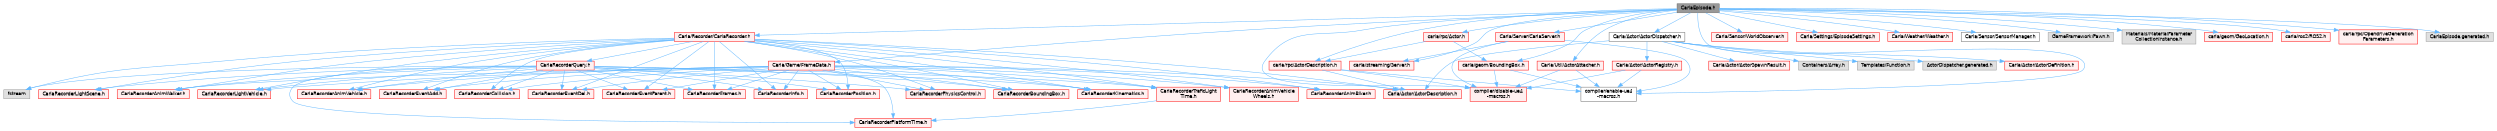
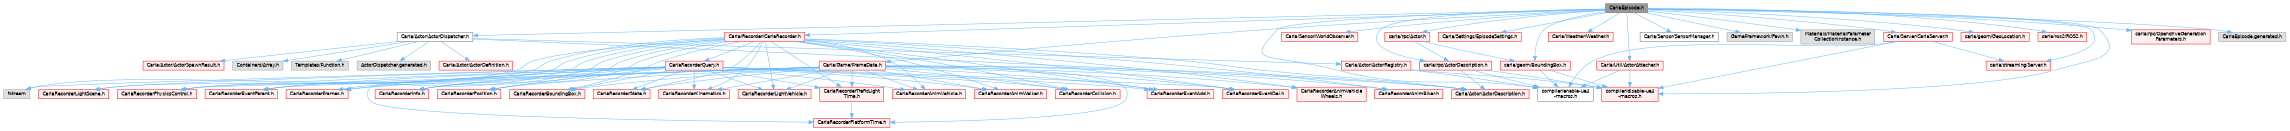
  digraph {
    node [color=red fillcolor="#FFF0F0" fontname=Helvetica fontsize=10 shape=box style=filled]
    edge [color=steelblue1 fontname=Helvetica fontsize=10 labelfontname=Helvetica labelfontsize=10 style=solid]
    n1 [color=gray40 fillcolor=grey60 fontcolor=black height=0.2 label="CarlaEpisode.h" width=0.4]
    n2 [color=grey40 fillcolor=white height=0.2 label="Carla/Actor/ActorDispatcher.h" width=0.4]
    n3 [height=0.2 label="compiler/disable-ue4\l-macros.h" width=0.4]
    n4 [color=grey40 fillcolor=white height=0.2 label="compiler/enable-ue4\l-macros.h" width=0.4]
    n5 [height=0.2 label="Carla/Recorder/CarlaRecorder.h" width=0.4]
    n6 [height=0.2 label="Carla/Sensor/WorldObserver.h" width=0.4]
    n7 [height=0.2 label="Carla/Server/CarlaServer.h" width=0.4]
    n8 [height=0.2 label="carla/streaming/Server.h" width=0.4]
    n9 [height=0.2 label="Carla/Settings/EpisodeSettings.h" width=0.4]
    n10 [height=0.2 label="Carla/Util/ActorAttacher.h" width=0.4]
    n11 [height=0.2 label="Carla/Weather/Weather.h" width=0.4]
    n12 [height=0.2 label="Carla/Game/FrameData.h" width=0.4]
    n13 [color=grey40 fillcolor=white height=0.2 label="Carla/Sensor/SensorManager.h" width=0.4]
    n14 [color=grey60 fillcolor="#E0E0E0" height=0.2 label="GameFramework/Pawn.h" width=0.4]
    n15 [color=grey60 fillcolor="#E0E0E0" height=0.2 label="Materials/MaterialParameter\lCollectionInstance.h" width=0.4]
    n16 [height=0.2 label="carla/geom/BoundingBox.h" width=0.4]
    n17 [height=0.2 label="carla/geom/GeoLocation.h" width=0.4]
    n18 [height=0.2 label="carla/ros2/ROS2.h" width=0.4]
    n19 [height=0.2 label="carla/rpc/Actor.h" width=0.4]
    n20 [height=0.2 label="carla/rpc/ActorDescription.h" width=0.4]
    n21 [height=0.2 label="carla/rpc/OpendriveGeneration\lParameters.h" width=0.4]
    n22 [color=grey60 fillcolor="#E0E0E0" height=0.2 label="CarlaEpisode.generated.h" width=0.4]
    n23 [height=0.2 label="Carla/Actor/ActorDefinition.h" width=0.4]
    n24 [height=0.2 label="Carla/Actor/ActorDescription.h" width=0.4]
    n25 [height=0.2 label="Carla/Actor/ActorRegistry.h" width=0.4]
    n26 [height=0.2 label="Carla/Actor/ActorSpawnResult.h" width=0.4]
    n27 [color=grey60 fillcolor="#E0E0E0" height=0.2 label="Containers/Array.h" width=0.4]
    n28 [color=grey60 fillcolor="#E0E0E0" height=0.2 label="Templates/Function.h" width=0.4]
    n29 [color=grey60 fillcolor="#E0E0E0" height=0.2 label="ActorDispatcher.generated.h" width=0.4]
    n30 [color=grey60 fillcolor="#E0E0E0" height=0.2 label=fstream width=0.4]
    n31 [height=0.2 label="CarlaRecorderTraficLight\lTime.h" width=0.4]
    n32 [height=0.2 label="CarlaRecorderPhysicsControl.h" width=0.4]
    n33 [height=0.2 label="CarlaRecorderBoundingBox.h" width=0.4]
    n34 [height=0.2 label="CarlaRecorderKinematics.h" width=0.4]
    n35 [height=0.2 label="CarlaRecorderLightScene.h" width=0.4]
    n36 [height=0.2 label="CarlaRecorderLightVehicle.h" width=0.4]
    n37 [height=0.2 label="CarlaRecorderAnimVehicle.h" width=0.4]
    n38 [height=0.2 label="CarlaRecorderAnimVehicle\lWheels.h" width=0.4]
    n39 [height=0.2 label="CarlaRecorderAnimWalker.h" width=0.4]
    n40 [height=0.2 label="CarlaRecorderAnimBiker.h" width=0.4]
    n41 [height=0.2 label="CarlaRecorderCollision.h" width=0.4]
    n42 [height=0.2 label="CarlaRecorderEventAdd.h" width=0.4]
    n43 [height=0.2 label="CarlaRecorderEventDel.h" width=0.4]
    n44 [height=0.2 label="CarlaRecorderEventParent.h" width=0.4]
    n45 [height=0.2 label="CarlaRecorderFrames.h" width=0.4]
    n46 [height=0.2 label="CarlaRecorderInfo.h" width=0.4]
    n47 [height=0.2 label="CarlaRecorderPosition.h" width=0.4]
    n48 [height=0.2 label="CarlaRecorderQuery.h" width=0.4]
+   n49 [height=0.2 label="CarlaRecorderState.h" width=0.4]
    n50 [height=0.2 label="CarlaRecorderPlatformTime.h" width=0.4]
    n1 -> n2
    n1 -> n3
    n1 -> n4
    n1 -> n5
    n1 -> n6
    n1 -> n7
    n1 -> n8
    n1 -> n9
    n1 -> n10
    n1 -> n11
    n1 -> n12
    n1 -> n13
    n1 -> n14
    n1 -> n15
    n1 -> n16
    n1 -> n17
    n1 -> n18
    n1 -> n19
    n1 -> n20
    n1 -> n21
    n1 -> n22
    n2 -> n23
    n2 -> n24
    n2 -> n25
    n2 -> n26
    n2 -> n27
    n2 -> n28
    n2 -> n29
    n5 -> n24
    n5 -> n30
    n5 -> n31
    n5 -> n32
    n5 -> n33
    n5 -> n34
    n5 -> n35
    n5 -> n36
    n5 -> n37
    n5 -> n38
    n5 -> n39
    n5 -> n40
    n5 -> n41
    n5 -> n42
    n5 -> n43
    n5 -> n44
    n5 -> n45
    n5 -> n46
    n5 -> n47
    n5 -> n48
+   n5 -> n49
    n7 -> n3
    n7 -> n4
    n7 -> n8
    n10 -> n3
    n10 -> n4
    n12 -> n24
    n12 -> n31
    n12 -> n32
    n12 -> n33
    n12 -> n34
    n12 -> n36
    n12 -> n37
    n12 -> n38
    n12 -> n39
    n12 -> n40
    n12 -> n41
    n12 -> n42
    n12 -> n43
    n12 -> n44
    n12 -> n45
    n12 -> n46
    n12 -> n47
+   n12 -> n49
    n12 -> n50
    n16 -> n3
    n16 -> n4
    n19 -> n16
    n19 -> n20
    n20 -> n3
    n20 -> n4
    n20 -> n24
    n25 -> n3
    n25 -> n4
    n31 -> n50
    n48 -> n30
    n48 -> n31
    n48 -> n32
    n48 -> n33
    n48 -> n34
    n48 -> n35
    n48 -> n36
    n48 -> n37
    n48 -> n39
    n48 -> n41
    n48 -> n42
    n48 -> n43
    n48 -> n44
    n48 -> n45
    n48 -> n46
    n48 -> n47
+   n48 -> n49
    n48 -> n50
  }
